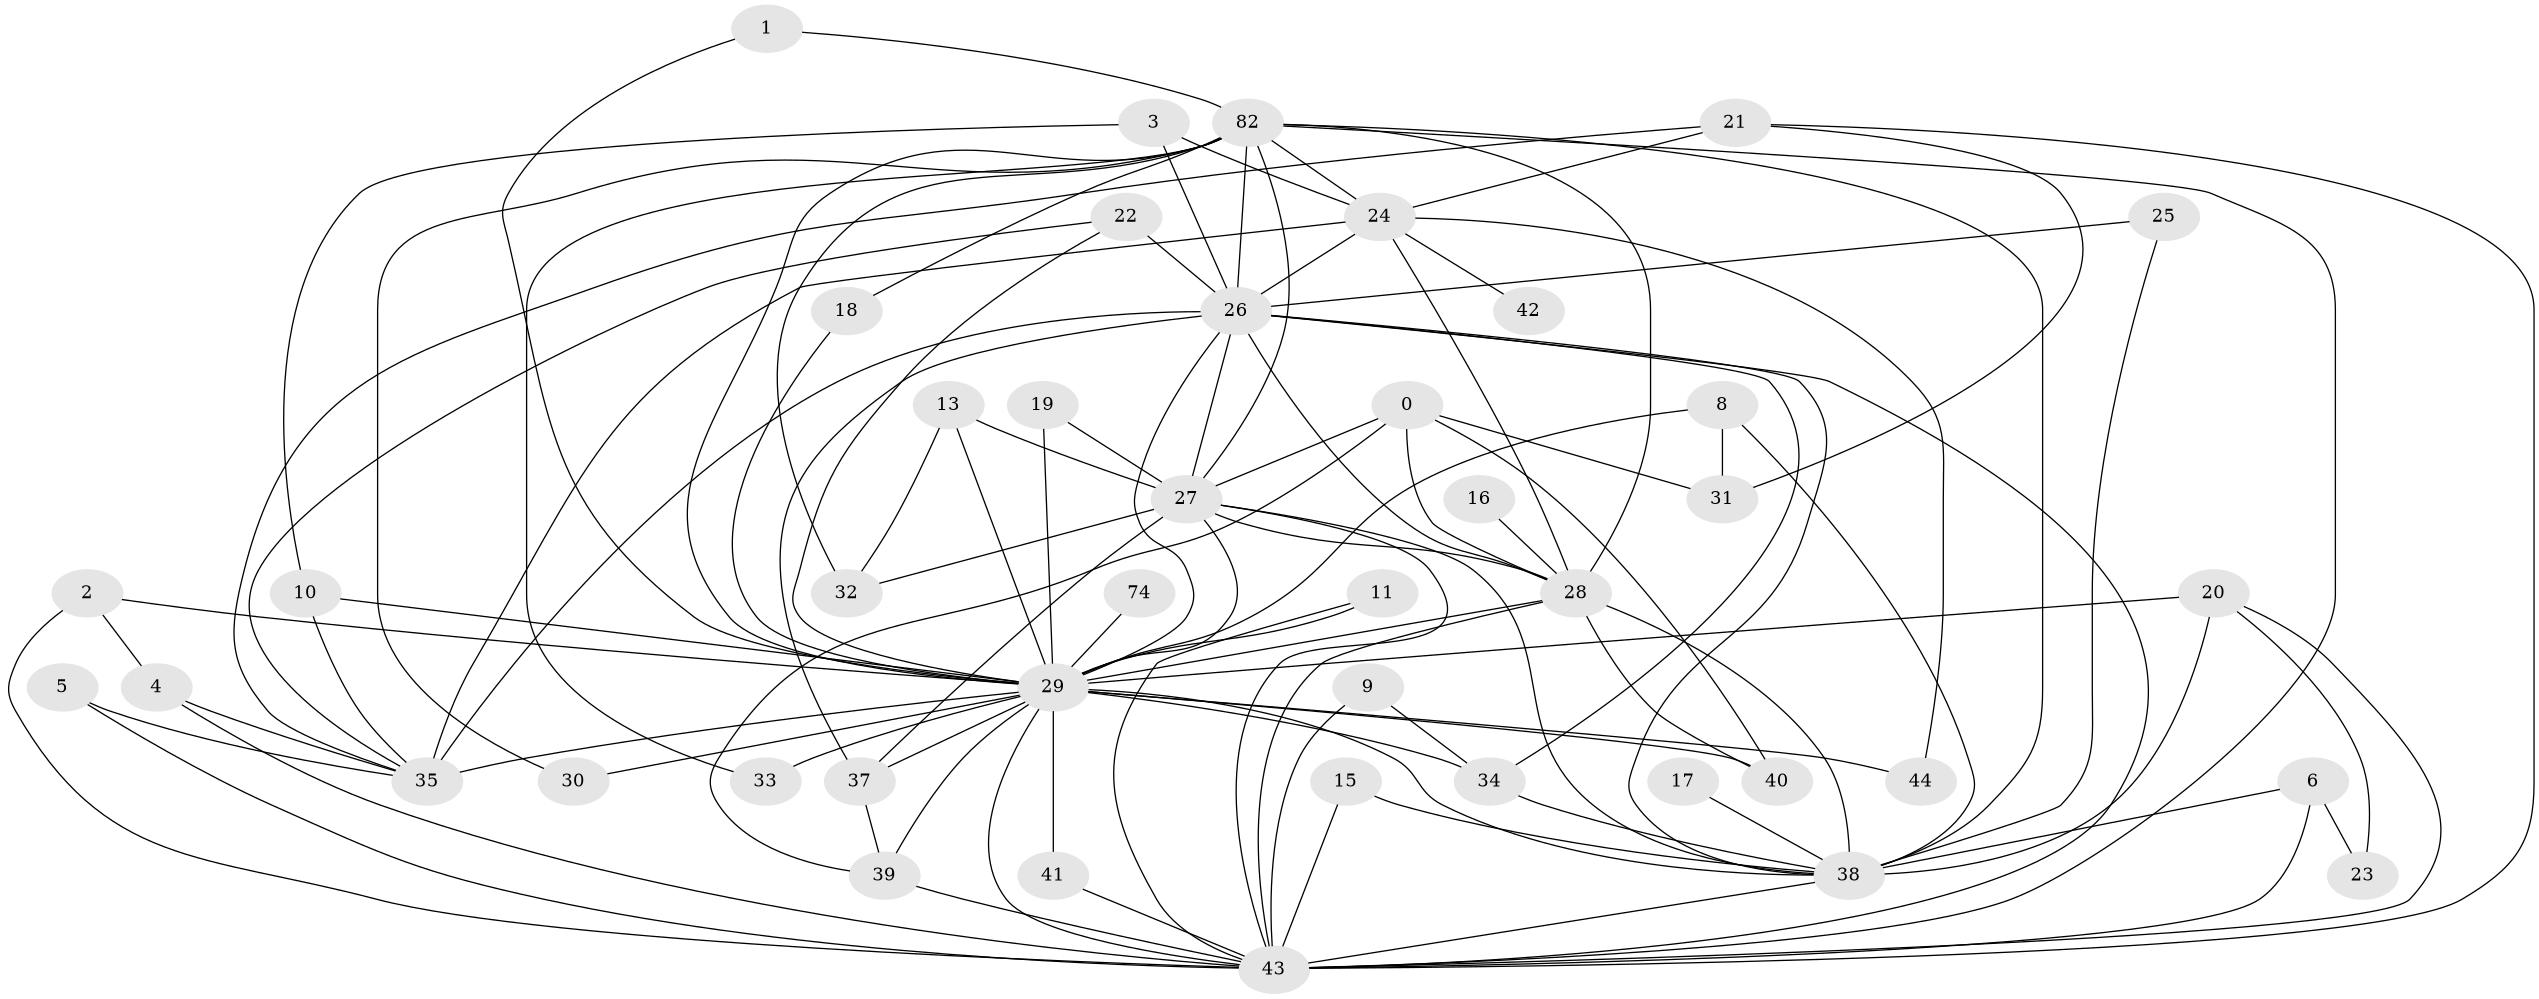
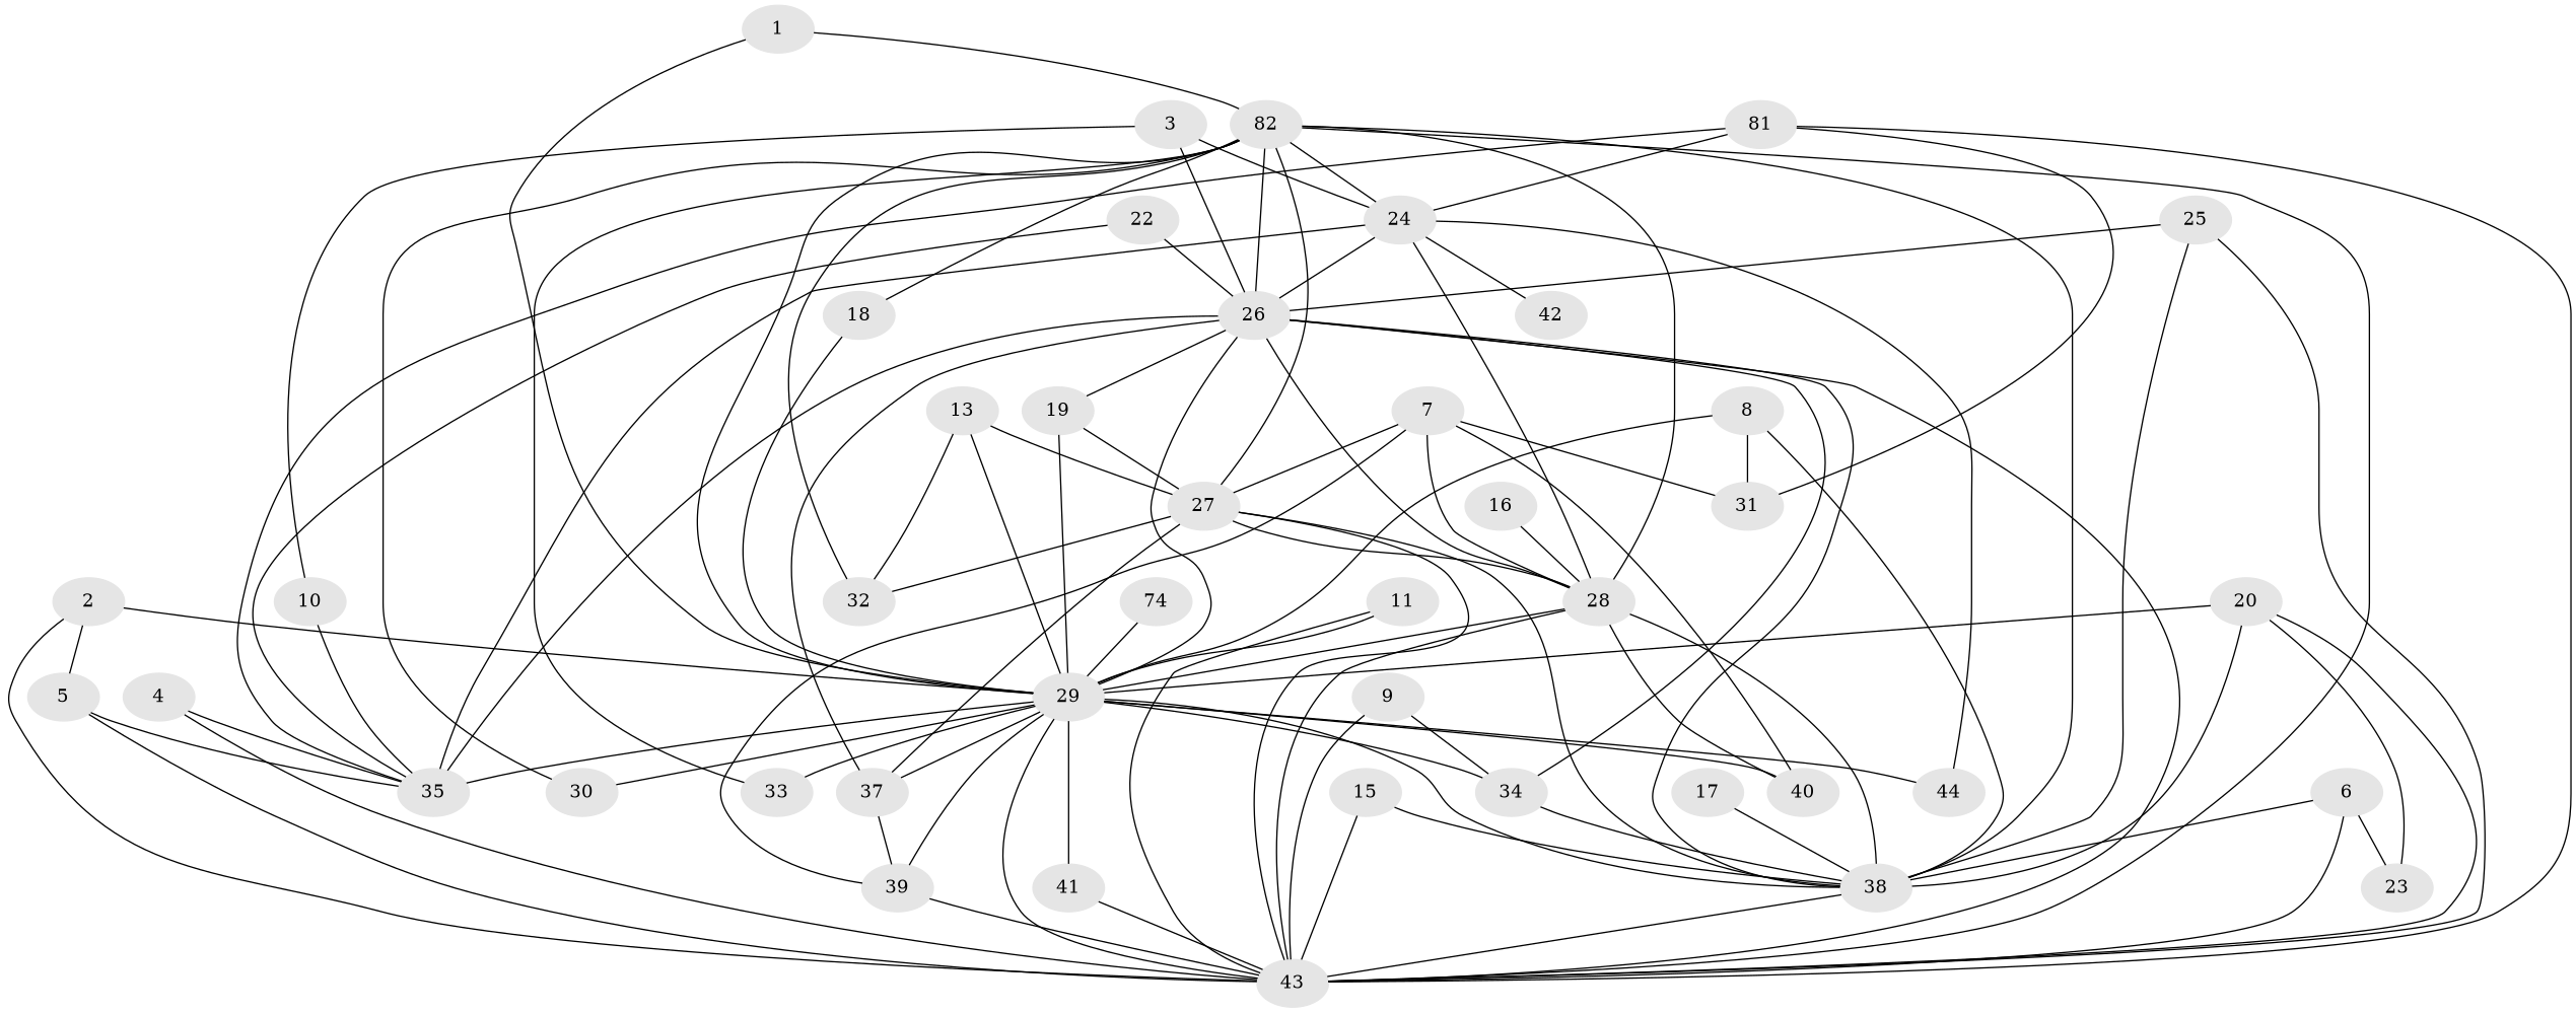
  graph {
    node [color=gray90 style=filled]
    edge [weight=1.0]
    n1 [label=82]
    1
    29
    43
    24
    26
    38
    27
    28
    18
    30
    32
    33
    35
    39
    40
    34
    44
    37
    41
    2
    4
    3
    10
    42
    5
    6
    23
-   7 [label=0]
+   7
    31
    8
    9
    11
    13
    n35 [label=74]
    15
    16
    17
    19
    20
-   21
+   21 [label=81]
    22
    25
    n1 -- 29 [weight=3.0]
    n1 -- 43 [weight=3.0]
    n1 -- 24 [weight=2.0]
    n1 -- 26 [weight=8.0]
    n1 -- 38 [weight=4.0]
    n1 -- 27 [weight=3.0]
    n1 -- 28 [weight=2.0]
    n1 -- 18
    n1 -- 30
    n1 -- 32
    n1 -- 33
    1 -- n1
    1 -- 29
    29 -- 43 [weight=2.0]
    29 -- 38
    29 -- 30
    29 -- 33
    29 -- 35 [weight=2.0]
    29 -- 39
    29 -- 40
    29 -- 34
    29 -- 44
    29 -- 37
    29 -- 41
    24 -- 26
    24 -- 28
    24 -- 35
    24 -- 44
    24 -- 42
    26 -- 29 [weight=4.0]
    26 -- 43 [weight=3.0]
    26 -- 38 [weight=3.0]
-   26 -- 27 [weight=3.0]
+   26 -- 19 [weight=3.0]
    26 -- 28 [weight=3.0]
    26 -- 35 [weight=3.0]
    26 -- 34
    26 -- 37
    38 -- 43
-   27 -- 29 [weight=2.0]
    27 -- 43
    27 -- 38
    27 -- 28
    27 -- 32
    27 -- 37
    28 -- 29
    28 -- 43 [weight=2.0]
    28 -- 38
    28 -- 40
    18 -- 29
    39 -- 43
    34 -- 38 [weight=2.0]
    37 -- 39
    41 -- 43
    2 -- 29
    2 -- 43
-   2 -- 4
+   2 -- 5
    4 -- 43
    4 -- 35
    3 -- 24
    3 -- 26
    3 -- 10
-   10 -- 29 [weight=2.0]
    10 -- 35
    5 -- 43 [weight=2.0]
    5 -- 35
    6 -- 43
    6 -- 38 [weight=2.0]
    6 -- 23
    7 -- 27
    7 -- 28
    7 -- 39
    7 -- 40
    7 -- 31
    8 -- 29
    8 -- 38
    8 -- 31
    9 -- 43
    9 -- 34
    11 -- 29
    11 -- 43
    13 -- 29
    13 -- 27
    13 -- 32
    n35 -- 29
    15 -- 43
    15 -- 38
    16 -- 28
    17 -- 38
    19 -- 29
    19 -- 27
    20 -- 29
    20 -- 43
    20 -- 38
    20 -- 23
    21 -- 43
    21 -- 24
    21 -- 35
    21 -- 31
-   22 -- 29
    22 -- 26 [weight=3.0]
    22 -- 35
+   25 -- 43
    25 -- 26
    25 -- 38 [weight=2.0]
  }
